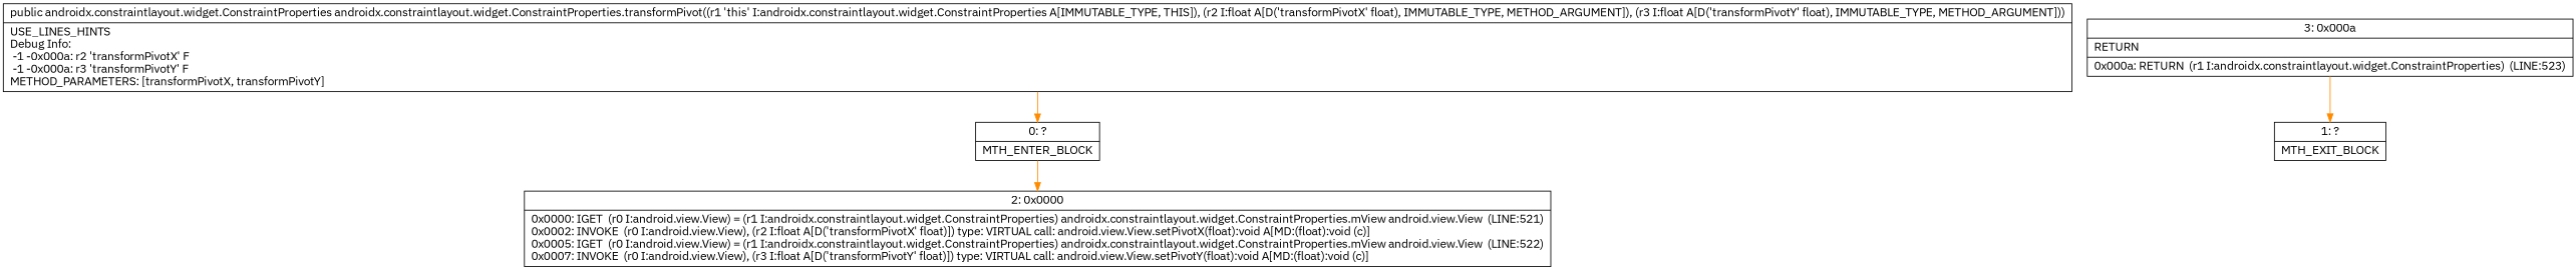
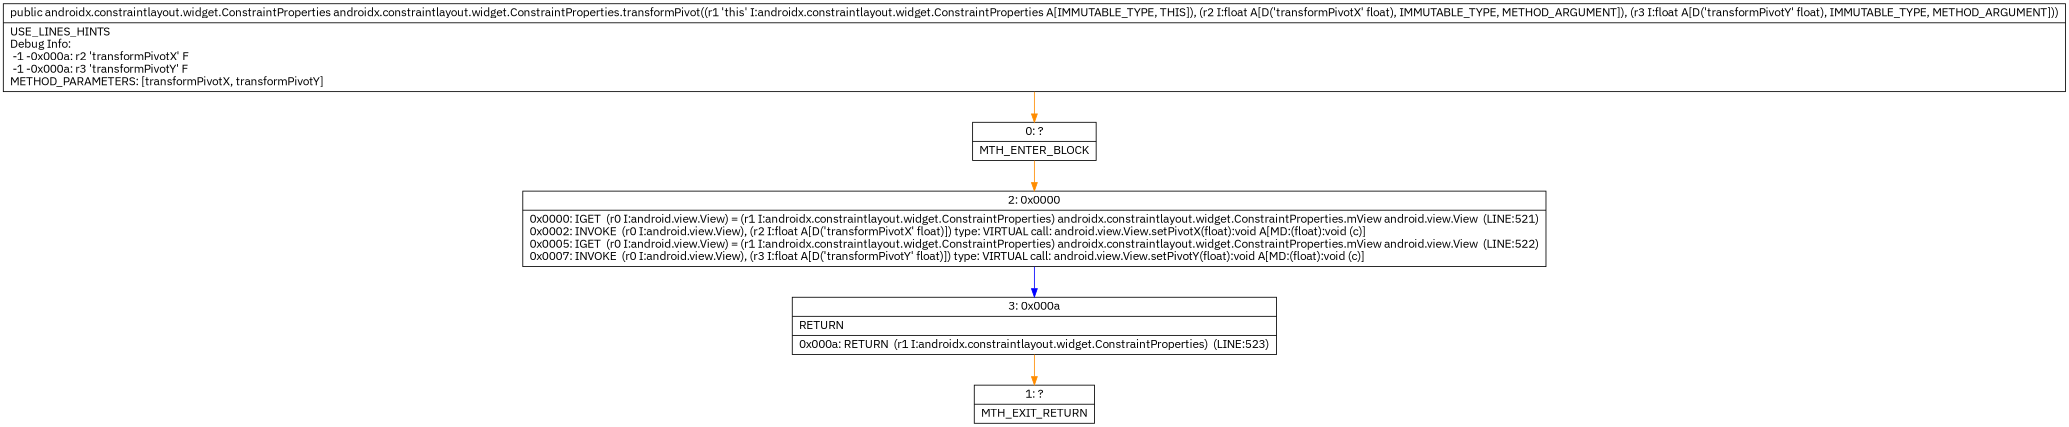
  digraph {
    fontname="IBM Plex Sans"
    node [fontname="IBM Plex Sans" shape=record]
    edge [color=darkorange fontname="IBM Plex Sans"]
    n1 [label="{0\:\ ?|MTH_ENTER_BLOCK\l}"]
    n2 [label="{2\:\ 0x0000|0x0000: IGET  (r0 I:android.view.View) = (r1 I:androidx.constraintlayout.widget.ConstraintProperties) androidx.constraintlayout.widget.ConstraintProperties.mView android.view.View  (LINE:521)\l0x0002: INVOKE  (r0 I:android.view.View), (r2 I:float A[D('transformPivotX' float)]) type: VIRTUAL call: android.view.View.setPivotX(float):void A[MD:(float):void (c)]\l0x0005: IGET  (r0 I:android.view.View) = (r1 I:androidx.constraintlayout.widget.ConstraintProperties) androidx.constraintlayout.widget.ConstraintProperties.mView android.view.View  (LINE:522)\l0x0007: INVOKE  (r0 I:android.view.View), (r3 I:float A[D('transformPivotY' float)]) type: VIRTUAL call: android.view.View.setPivotY(float):void A[MD:(float):void (c)]\l}"]
    n3 [label="{3\:\ 0x000a|RETURN\l|0x000a: RETURN  (r1 I:androidx.constraintlayout.widget.ConstraintProperties)  (LINE:523)\l}"]
-   n4 [label="{1\:\ ?|MTH_EXIT_BLOCK\l}"]
+   n4 [label="{1\:\ ?|MTH_EXIT_RETURN\l}"]
    n5 [label="{public androidx.constraintlayout.widget.ConstraintProperties androidx.constraintlayout.widget.ConstraintProperties.transformPivot((r1 'this' I:androidx.constraintlayout.widget.ConstraintProperties A[IMMUTABLE_TYPE, THIS]), (r2 I:float A[D('transformPivotX' float), IMMUTABLE_TYPE, METHOD_ARGUMENT]), (r3 I:float A[D('transformPivotY' float), IMMUTABLE_TYPE, METHOD_ARGUMENT]))  | USE_LINES_HINTS\lDebug Info:\l  \-1 \-0x000a: r2 'transformPivotX' F\l  \-1 \-0x000a: r3 'transformPivotY' F\lMETHOD_PARAMETERS: [transformPivotX, transformPivotY]\l}"]
    n1 -> n2
+   n2 -> n3 [color=blue]
    n3 -> n4
    n5 -> n1
  }
